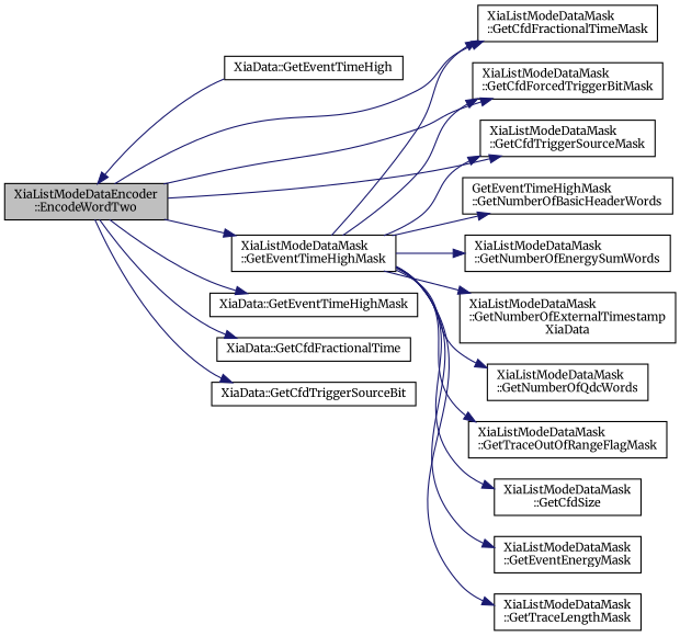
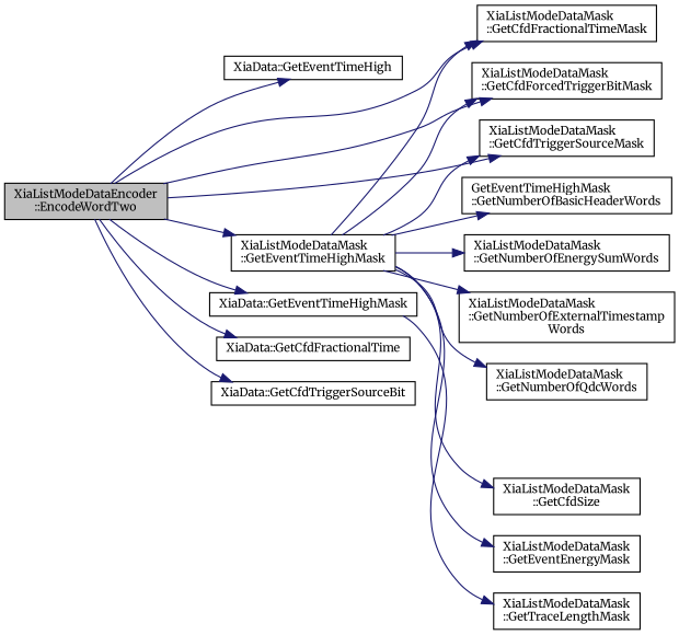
  digraph {
    fontname=Merriweather
    rankdir=LR
    node [color=black fillcolor=white fontname=Merriweather fontsize=10 shape=record style=filled]
    edge [color=midnightblue fontname=Merriweather fontsize=10 labelfontname=Helvetica labelfontsize=10 style=solid]
    n1 [fillcolor=grey75 fontcolor=black height=0.2 label="XiaListModeDataEncoder\l::EncodeWordTwo" width=0.4]
    n2 [height=0.2 label="XiaData::GetEventTimeHigh" width=0.4]
    n3 [height=0.2 label="XiaListModeDataMask\l::GetEventTimeHighMask" width=0.4]
    n4 [height=0.2 label="XiaListModeDataMask\l::GetCfdFractionalTimeMask" width=0.4]
    n5 [height=0.2 label="XiaListModeDataMask\l::GetCfdForcedTriggerBitMask" width=0.4]
    n6 [height=0.2 label="XiaListModeDataMask\l::GetCfdTriggerSourceMask" width=0.4]
    n7 [height=0.2 label="XiaData::GetCfdFractionalTime" width=0.4]
    n8 [height=0.2 label="XiaData::GetEventTimeHighMask" width=0.4]
    n9 [height=0.2 label="XiaData::GetCfdTriggerSourceBit" width=0.4]
    n10 [height=0.2 label="XiaListModeDataMask\l::GetCfdSize" width=0.4]
    n11 [height=0.2 label="XiaListModeDataMask\l::GetEventEnergyMask" width=0.4]
    n12 [height=0.2 label="GetEventTimeHighMask\l::GetNumberOfBasicHeaderWords" width=0.4]
    n13 [height=0.2 label="XiaListModeDataMask\l::GetNumberOfEnergySumWords" width=0.4]
-   n14 [height=0.2 label="XiaListModeDataMask\l::GetNumberOfExternalTimestamp\lXiaData" width=0.4]
+   n14 [height=0.2 label="XiaListModeDataMask\l::GetNumberOfExternalTimestamp\lWords" width=0.4]
    n15 [height=0.2 label="XiaListModeDataMask\l::GetNumberOfQdcWords" width=0.4]
-   n16 [height=0.2 label="XiaListModeDataMask\l::GetTraceOutOfRangeFlagMask" width=0.4]
    n17 [height=0.2 label="XiaListModeDataMask\l::GetTraceLengthMask" width=0.4]
-   n2 -> n1
+   n1 -> n2
    n1 -> n3
    n1 -> n4
    n1 -> n5
    n1 -> n6
    n1 -> n7
    n1 -> n8
    n1 -> n9
    n3 -> n4
    n3 -> n5
    n3 -> n6
    n3 -> n10
    n3 -> n11
    n3 -> n12
    n3 -> n13
    n3 -> n14
    n3 -> n15
-   n3 -> n16
-   n3 -> n17
+   n8 -> n17
  }
